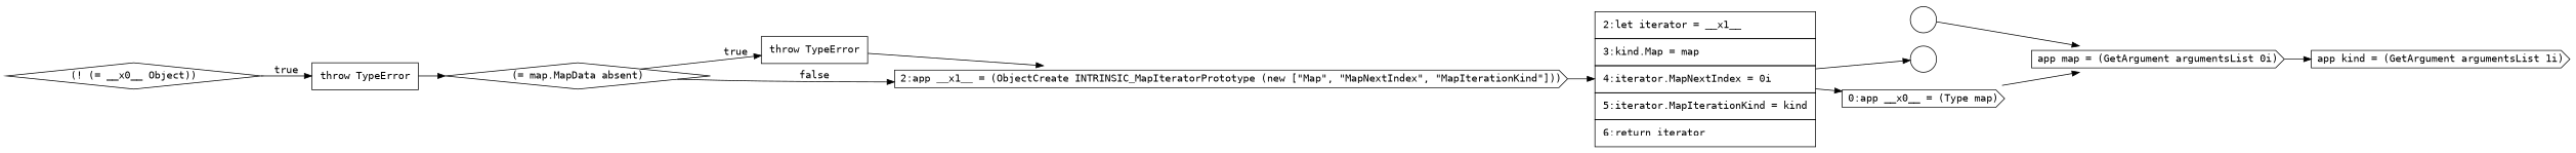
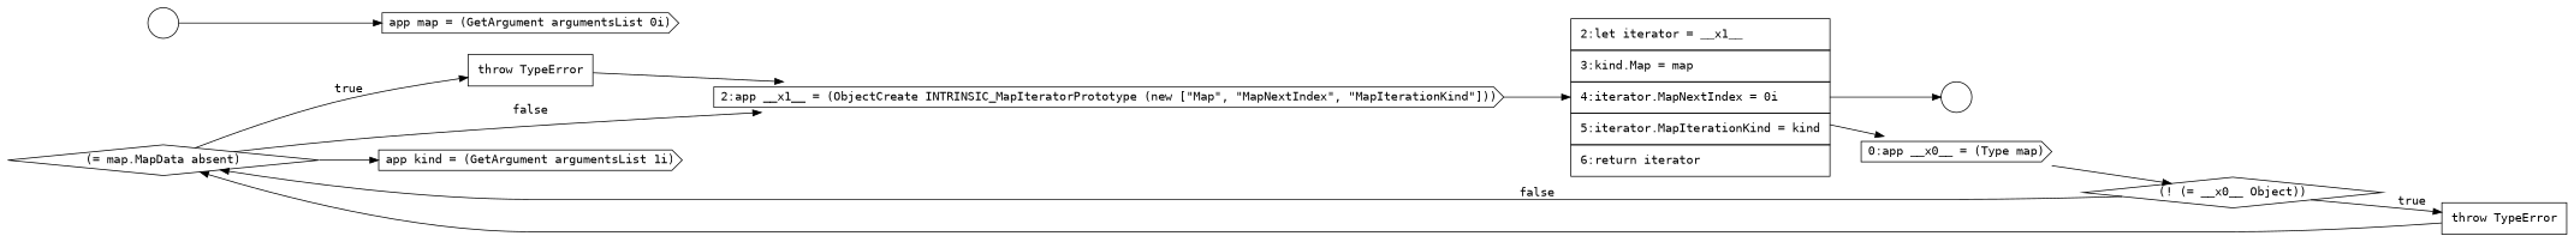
  digraph {
    fontname="DejaVu Sans Mono"
    rankdir=LR
    node [color=black fillcolor=white fontname="DejaVu Sans Mono" shape=cds style=filled]
    edge [color=black fontname="DejaVu Sans Mono"]
    n1 [label=<<font color="black">(= map.MapData absent)</font>> shape=diamond]
    n2 [label=<<font color="black">     <table border="0" cellborder="1" cellspacing="0" cellpadding="10">       <tr><td align="left">throw TypeError</td></tr>     </table>   </font>> margin=0 shape=none]
    n3 [label=<<font color="black">2:app __x1__ = (ObjectCreate INTRINSIC_MapIteratorPrototype (new [&quot;Map&quot;, &quot;MapNextIndex&quot;, &quot;MapIterationKind&quot;]))</font>>]
    n4 [label=<<font color="black">     <table border="0" cellborder="1" cellspacing="0" cellpadding="10">       <tr><td align="left">2:let iterator = __x1__</td></tr>       <tr><td align="left">3:kind.Map = map</td></tr>       <tr><td align="left">4:iterator.MapNextIndex = 0i</td></tr>       <tr><td align="left">5:iterator.MapIterationKind = kind</td></tr>       <tr><td align="left">6:return iterator</td></tr>     </table>   </font>> margin=0 shape=none]
    n5 [label=<<font color="black">app map = (GetArgument argumentsList 0i)</font>>]
    n6 [label=<<font color="black">app kind = (GetArgument argumentsList 1i)</font>>]
    n7 [label=" " shape=circle]
    n8 [label=<<font color="black">0:app __x0__ = (Type map)</font>>]
    n9 [label=<<font color="black">(! (= __x0__ Object))</font>> shape=diamond]
    n10 [label=<<font color="black">     <table border="0" cellborder="1" cellspacing="0" cellpadding="10">       <tr><td align="left">throw TypeError</td></tr>     </table>   </font>> margin=0 shape=none]
    n11 [label=" " shape=circle]
    n1 -> n2 [label=<<font color="black">true</font>>]
    n1 -> n3 [label=<<font color="black">false</font>>]
    n2 -> n3
    n3 -> n4
    n4 -> n7
    n4 -> n8
-   n5 -> n6
-   n8 -> n5
+   n1 -> n6
+   n8 -> n9
+   n9 -> n1 [label=<<font color="black">false</font>>]
    n9 -> n10 [label=<<font color="black">true</font>>]
    n10 -> n1
    n11 -> n5
  }
